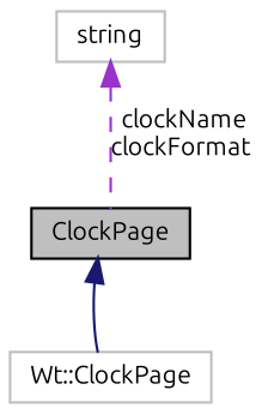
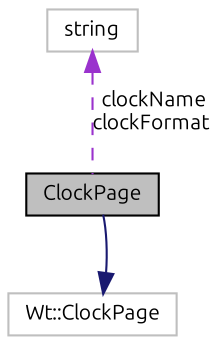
  digraph {
    fontname=Ubuntu
    node [color=grey75 fillcolor=white fontname=Ubuntu fontsize=10 shape=record style=filled]
    edge [dir=back fontname=Ubuntu fontsize=10 labelfontname=Helvetica labelfontsize=10]
    n1 [color=black fillcolor=grey75 fontcolor=black height=0.2 label=ClockPage width=0.4]
    n2 [height=0.2 label="Wt::ClockPage" width=0.4]
    n3 [height=0.2 label=string width=0.4]
-   n1 -> n2 [color=midnightblue style=solid]
+   n2 -> n1 [color=midnightblue style=solid]
    n3 -> n1 [color=darkorchid3 label=" clockName\nclockFormat" style=dashed]
  }
